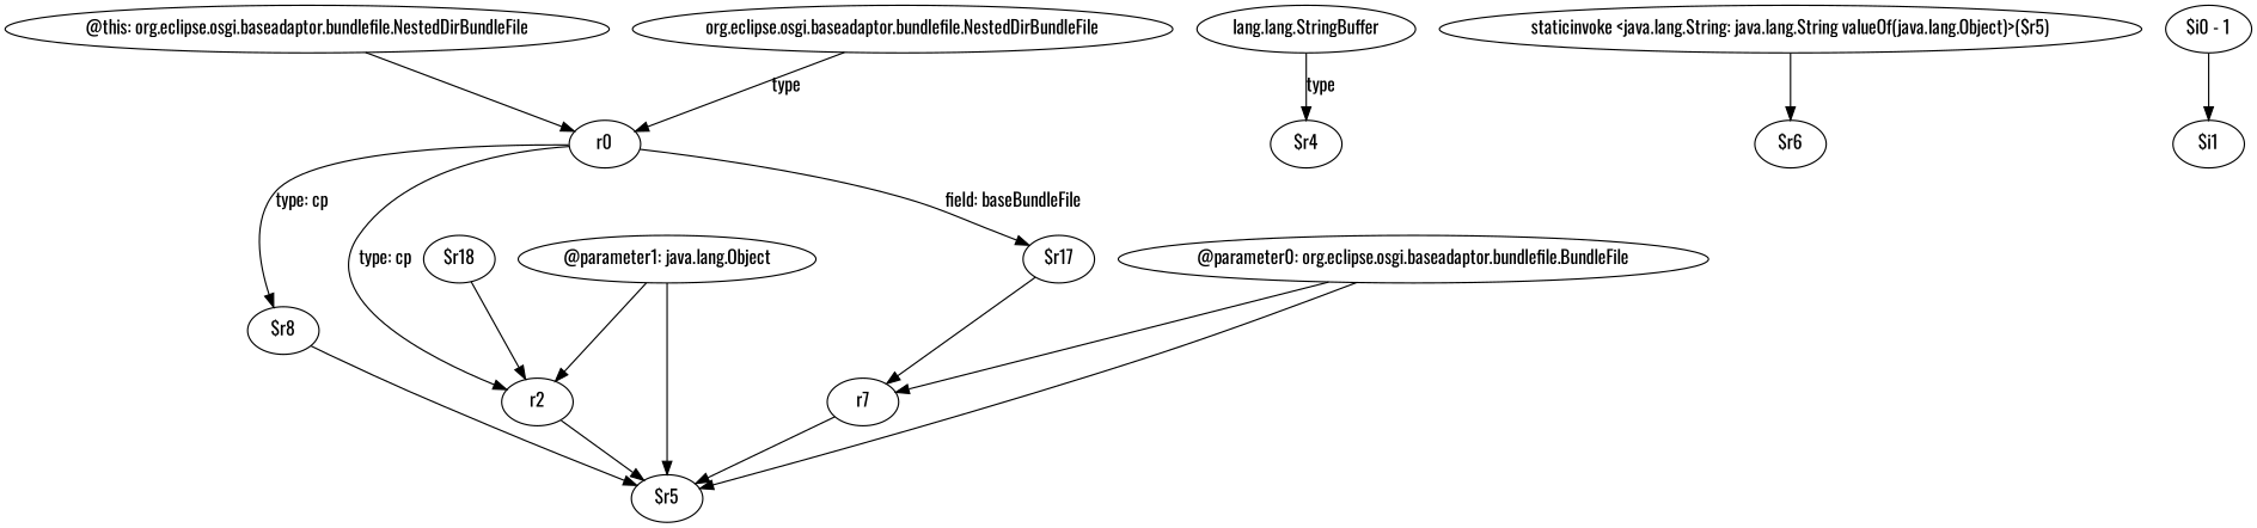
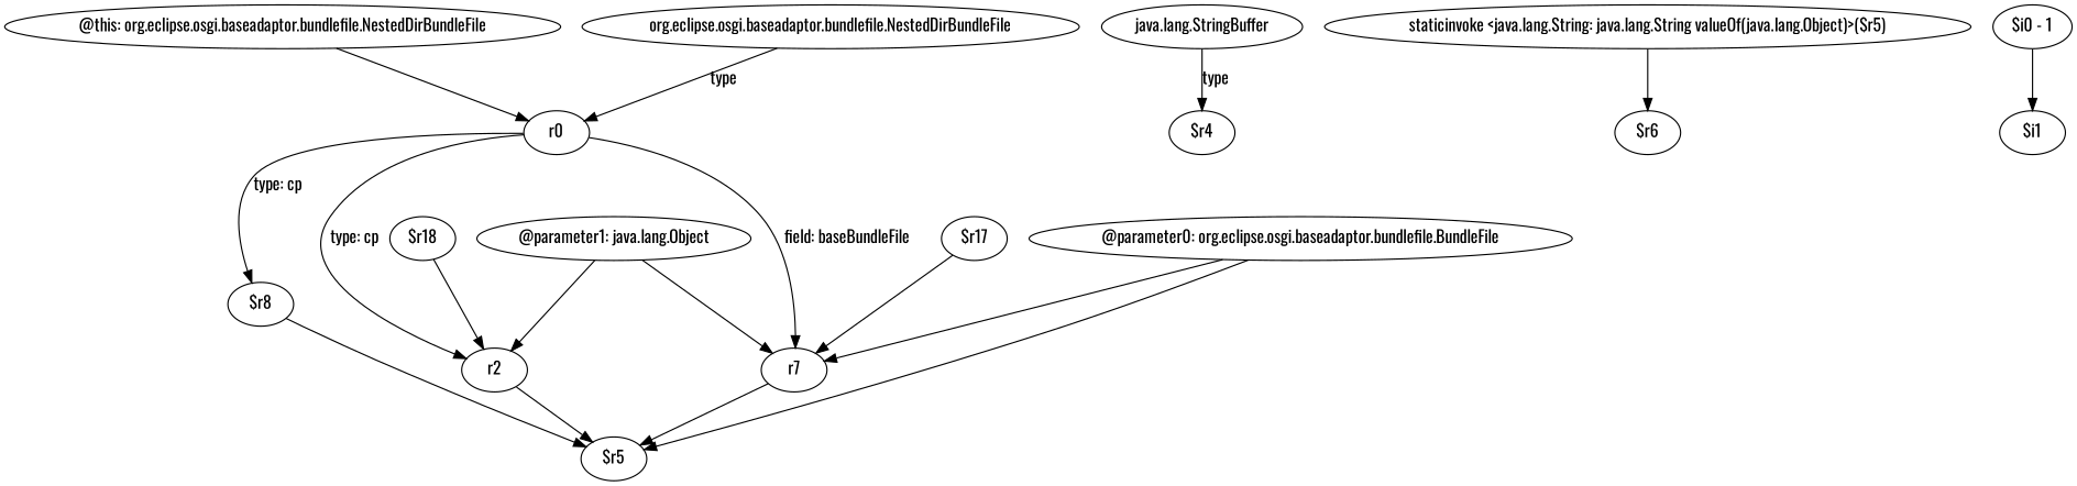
  digraph {
    fontname=Oswald
    node [fontname=Oswald]
    edge [fontname=Oswald]
    n1 [label=r0]
    n2 [label="$r8"]
    n3 [label=r2]
    n4 [label=r7]
    n5 [label="$r5"]
    n6 [label="$r18"]
    n7 [label="@this: org.eclipse.osgi.baseadaptor.bundlefile.NestedDirBundleFile"]
    n8 [label="$r17"]
    n9 [label="@parameter1: java.lang.Object"]
    n10 [label="org.eclipse.osgi.baseadaptor.bundlefile.NestedDirBundleFile"]
    n11 [label="@parameter0: org.eclipse.osgi.baseadaptor.bundlefile.BundleFile"]
-   n12 [label="lang.lang.StringBuffer"]
+   n12 [label="java.lang.StringBuffer"]
    n13 [label="$r4"]
    n14 [label="staticinvoke <java.lang.String: java.lang.String valueOf(java.lang.Object)>($r5)"]
    n15 [label="$r6"]
    n16 [label="$i0 - 1"]
    n17 [label="$i1"]
    n1 -> n2 [label="type: cp"]
    n1 -> n3 [label="type: cp"]
-   n1 -> n8 [label="field: baseBundleFile"]
+   n1 -> n4 [label="field: baseBundleFile"]
    n2 -> n5
    n3 -> n5
    n4 -> n5
    n6 -> n3
    n7 -> n1
    n8 -> n4
    n9 -> n3
-   n9 -> n5
+   n9 -> n4
    n10 -> n1 [label=type]
    n11 -> n4
    n11 -> n5
    n12 -> n13 [label=type]
    n14 -> n15
    n16 -> n17
  }
